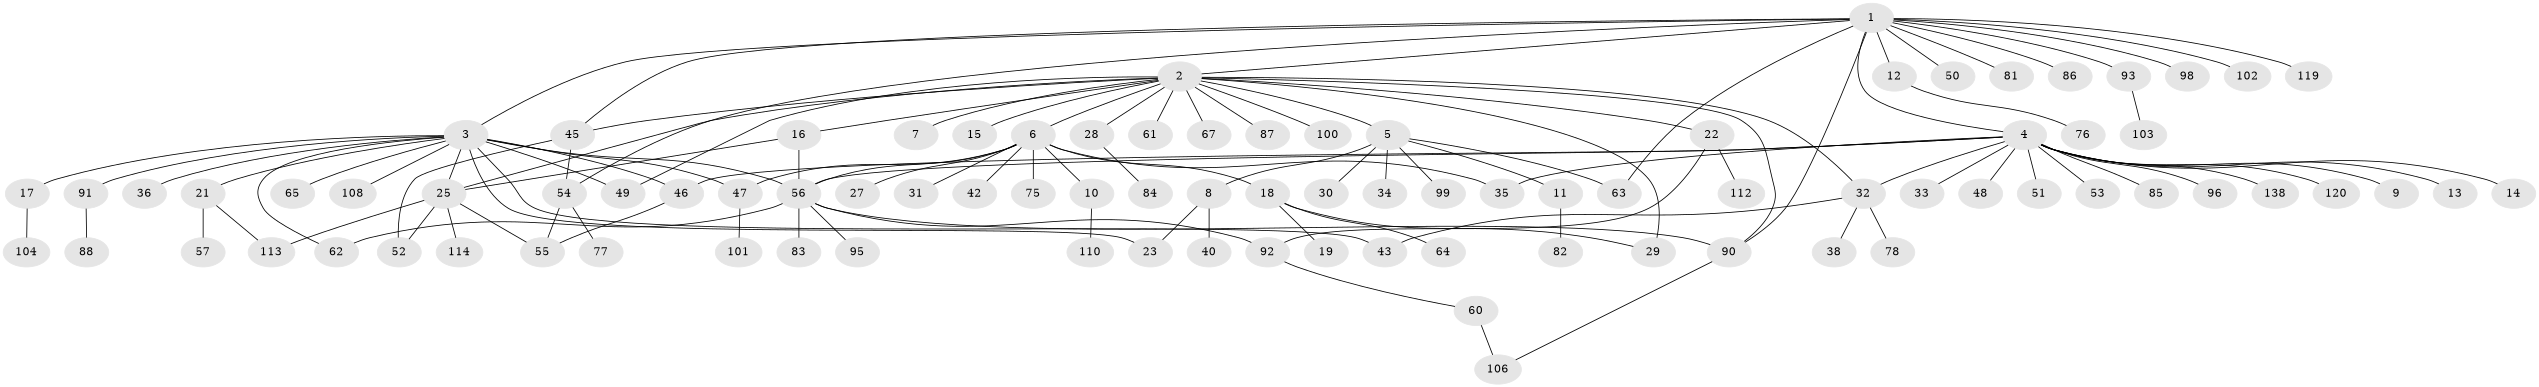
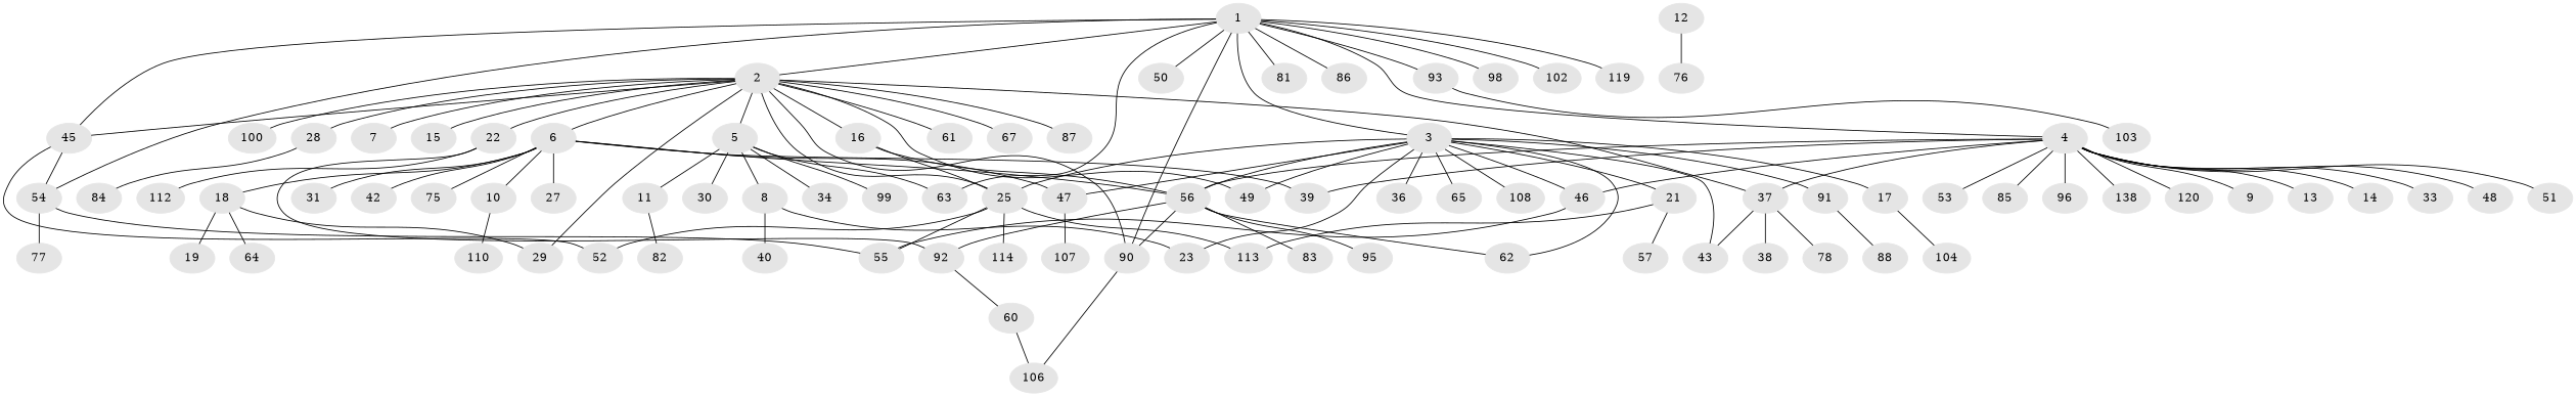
  graph {
    node [color=gray90 style=filled]
    1 [super="+44"]
    2 [super="+26"]
    3 [super="+24"]
    4 [super="+37"]
    12 [super="+68"]
    45 [super="+116"]
    50
    54 [super="+66"]
    63
    81
    86 [super="+117"]
    90 [super="+115"]
    93
    98
    102
    119
    5 [super="+20"]
    6 [super="+58"]
    7
    15
    16
    22 [super="+94"]
    25 [super="+80"]
    28
    29
-   32 [super="+111"]
+   32 [super="+111" label=37]
    49
    61
    67
    87
    100
    17
    21 [super="+59"]
    23
    36
    n36 [label=91 super="+73"]
    43
    46 [super="+79"]
    47 [super="+91"]
    56 [super="+72"]
    62
    65
    108
    9
    13
    14
    33
-   35 [super="+39"]
+   35 [super="+39" label=39]
    48
    51
    53 [super="+105"]
    85
    96
    n54 [label=138]
    120
    76
    52 [super="+97"]
    55 [super="+70"]
    77
    106
    103
    8
    11 [super="+71"]
    30 [super="+89"]
    34
    99
    10
    18 [super="+69"]
    27
    31 [super="+109"]
    42
    75
    92 [super="+107"]
    112
    113
    114
    84
    38
    78
    104
    57
    88
-   101
+   101 [label=107]
    83
    95
    40
    82
    110
    19
    64
    60 [super="+74"]
    1 -- 2
    1 -- 3 [weight=2]
    1 -- 4
-   1 -- 12
    1 -- 45
    1 -- 50
    1 -- 54
    1 -- 63
    1 -- 81
    1 -- 86
    1 -- 90
    1 -- 93
    1 -- 98
    1 -- 102
    1 -- 119
    2 -- 45
    2 -- 90
    2 -- 5
    2 -- 6
    2 -- 7
    2 -- 15
    2 -- 16
    2 -- 22
    2 -- 25
    2 -- 28
    2 -- 29
    2 -- 32
    2 -- 49
    2 -- 61
    2 -- 67
    2 -- 87
    2 -- 100
    3 -- 25
    3 -- 49
    3 -- 17
    3 -- 21
    3 -- 23
    3 -- 36
    3 -- n36
    3 -- 43
    3 -- 46
    3 -- 47
    3 -- 56
    3 -- 62
    3 -- 65
    3 -- 108
    4 -- 32
    4 -- 46
    4 -- 56
    4 -- 9
    4 -- 13
    4 -- 14
    4 -- 33
    4 -- 35
    4 -- 48
    4 -- 51
    4 -- 53
    4 -- 85
    4 -- 96
    4 -- n54
    4 -- 120
    12 -- 76
    45 -- 54
    45 -- 52
    54 -- 55
    54 -- 77
    90 -- 106
    93 -- 103
    5 -- 63
    5 -- 8
    5 -- 11
    5 -- 30
    5 -- 34
    5 -- 99
    6 -- 47
    6 -- 56
    6 -- 35
    6 -- 10
    6 -- 18
    6 -- 27
    6 -- 31
    6 -- 42
    6 -- 75
    16 -- 25
    16 -- 56
    22 -- 92
    22 -- 112
    25 -- 52
    25 -- 55
    25 -- 113
    25 -- 114
    28 -- 84
    32 -- 43
    32 -- 38
    32 -- 78
    17 -- 104
    21 -- 113
    21 -- 57
    n36 -- 88
    46 -- 55
    47 -- 101
    56 -- 90
    56 -- 62
    56 -- 92
    56 -- 83
    56 -- 95
    8 -- 23
    8 -- 40
    11 -- 82
    10 -- 110
    18 -- 29
    18 -- 19
    18 -- 64
    92 -- 60
    60 -- 106
  }
